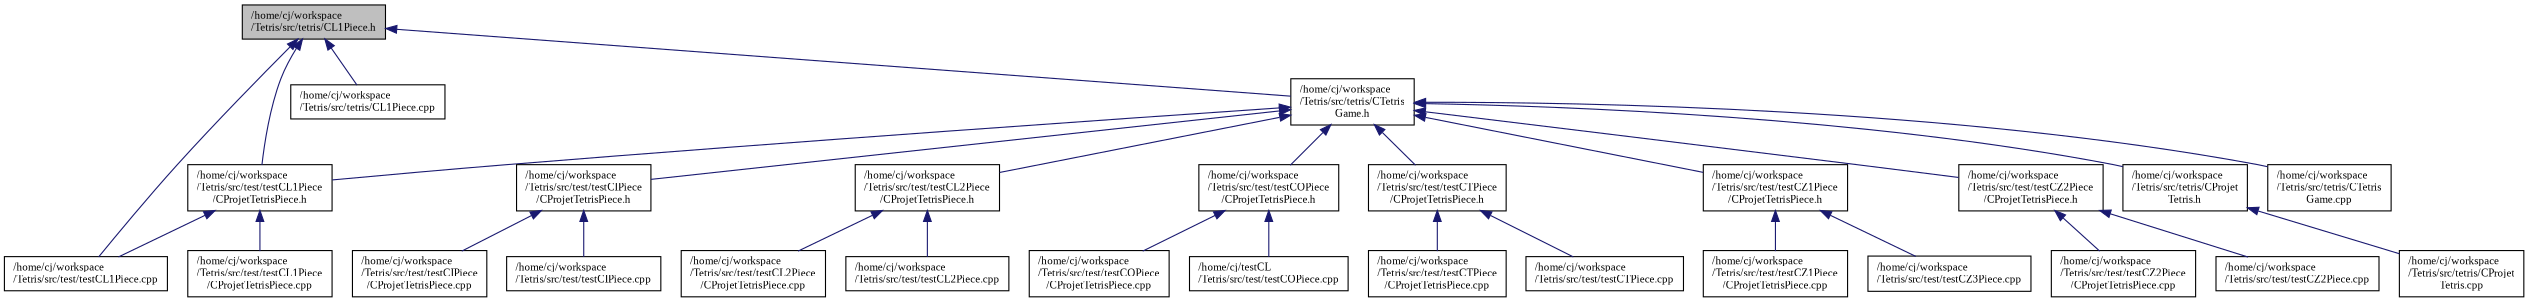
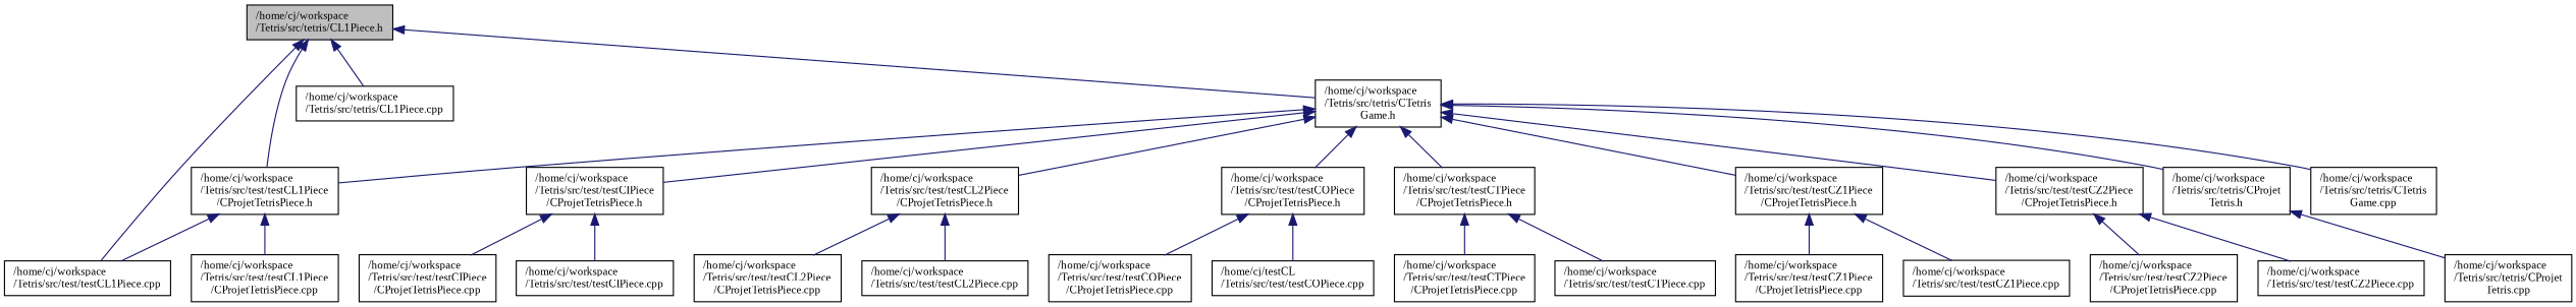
  digraph {
    fontname="Liberation Serif"
    node [color=black fillcolor=white fontname="Liberation Serif" fontsize=10 shape=record style=filled]
    edge [color=midnightblue dir=back fontname="Liberation Serif" fontsize=10 labelfontname=Helvetica labelfontsize=10 style=solid]
    n1 [fillcolor=grey75 fontcolor=black height=0.2 label="/home/cj/workspace\l/Tetris/src/tetris/CL1Piece.h" width=0.4]
    n2 [height=0.2 label="/home/cj/workspace\l/Tetris/src/test/testCL1Piece\l/CProjetTetrisPiece.h" width=0.4]
    n3 [height=0.2 label="/home/cj/workspace\l/Tetris/src/test/testCL1Piece.cpp" width=0.4]
    n4 [height=0.2 label="/home/cj/workspace\l/Tetris/src/tetris/CL1Piece.cpp" width=0.4]
    n5 [height=0.2 label="/home/cj/workspace\l/Tetris/src/tetris/CTetris\lGame.h" width=0.4]
    n6 [height=0.2 label="/home/cj/workspace\l/Tetris/src/test/testCL1Piece\l/CProjetTetrisPiece.cpp" width=0.4]
    n7 [height=0.2 label="/home/cj/workspace\l/Tetris/src/test/testCIPiece\l/CProjetTetrisPiece.h" width=0.4]
    n8 [height=0.2 label="/home/cj/workspace\l/Tetris/src/test/testCL2Piece\l/CProjetTetrisPiece.h" width=0.4]
    n9 [height=0.2 label="/home/cj/workspace\l/Tetris/src/test/testCOPiece\l/CProjetTetrisPiece.h" width=0.4]
    n10 [height=0.2 label="/home/cj/workspace\l/Tetris/src/test/testCTPiece\l/CProjetTetrisPiece.h" width=0.4]
    n11 [height=0.2 label="/home/cj/workspace\l/Tetris/src/test/testCZ1Piece\l/CProjetTetrisPiece.h" width=0.4]
    n12 [height=0.2 label="/home/cj/workspace\l/Tetris/src/test/testCZ2Piece\l/CProjetTetrisPiece.h" width=0.4]
    n13 [height=0.2 label="/home/cj/workspace\l/Tetris/src/tetris/CProjet\lTetris.h" width=0.4]
    n14 [height=0.2 label="/home/cj/workspace\l/Tetris/src/tetris/CTetris\lGame.cpp" width=0.4]
    n15 [height=0.2 label="/home/cj/workspace\l/Tetris/src/test/testCIPiece\l/CProjetTetrisPiece.cpp" width=0.4]
    n16 [height=0.2 label="/home/cj/workspace\l/Tetris/src/test/testCIPiece.cpp" width=0.4]
    n17 [height=0.2 label="/home/cj/workspace\l/Tetris/src/test/testCL2Piece\l/CProjetTetrisPiece.cpp" width=0.4]
    n18 [height=0.2 label="/home/cj/workspace\l/Tetris/src/test/testCL2Piece.cpp" width=0.4]
    n19 [height=0.2 label="/home/cj/workspace\l/Tetris/src/test/testCOPiece\l/CProjetTetrisPiece.cpp" width=0.4]
    n20 [height=0.2 label="/home/cj/testCL\l/Tetris/src/test/testCOPiece.cpp" width=0.4]
    n21 [height=0.2 label="/home/cj/workspace\l/Tetris/src/test/testCTPiece\l/CProjetTetrisPiece.cpp" width=0.4]
    n22 [height=0.2 label="/home/cj/workspace\l/Tetris/src/test/testCTPiece.cpp" width=0.4]
    n23 [height=0.2 label="/home/cj/workspace\l/Tetris/src/test/testCZ1Piece\l/CProjetTetrisPiece.cpp" width=0.4]
-   n24 [height=0.2 label="/home/cj/workspace\l/Tetris/src/test/testCZ3Piece.cpp" width=0.4]
+   n24 [height=0.2 label="/home/cj/workspace\l/Tetris/src/test/testCZ1Piece.cpp" width=0.4]
    n25 [height=0.2 label="/home/cj/workspace\l/Tetris/src/test/testCZ2Piece\l/CProjetTetrisPiece.cpp" width=0.4]
    n26 [height=0.2 label="/home/cj/workspace\l/Tetris/src/test/testCZ2Piece.cpp" width=0.4]
    n27 [height=0.2 label="/home/cj/workspace\l/Tetris/src/tetris/CProjet\lTetris.cpp" width=0.4]
    n1 -> n2
    n1 -> n3
    n1 -> n4
    n1 -> n5
    n2 -> n3
    n2 -> n6
    n5 -> n2
    n5 -> n7
    n5 -> n8
    n5 -> n9
    n5 -> n10
    n5 -> n11
    n5 -> n12
    n5 -> n13
    n5 -> n14
    n7 -> n15
    n7 -> n16
    n8 -> n17
    n8 -> n18
    n9 -> n19
    n9 -> n20
    n10 -> n21
    n10 -> n22
    n11 -> n23
    n11 -> n24
    n12 -> n25
    n12 -> n26
    n13 -> n27
  }
